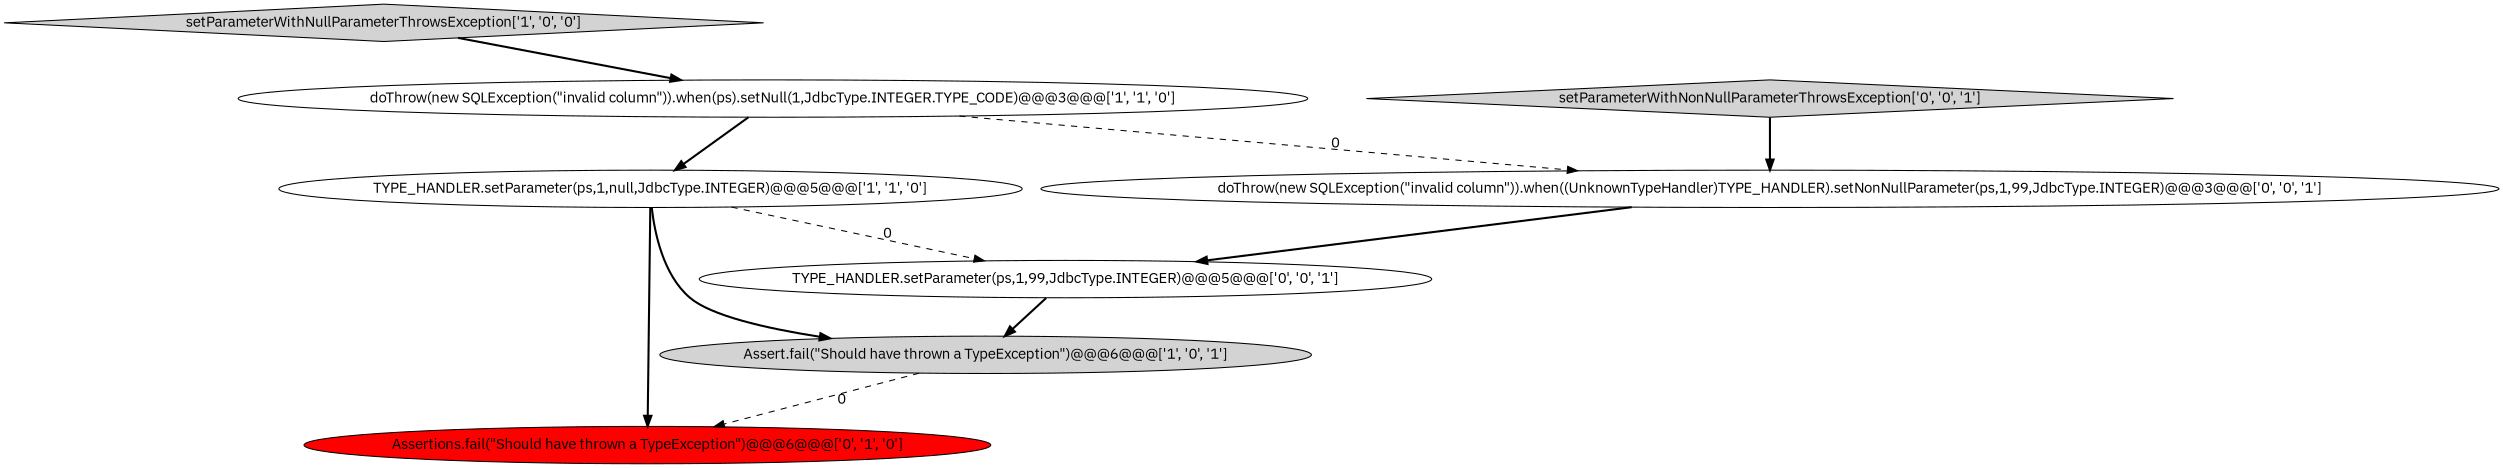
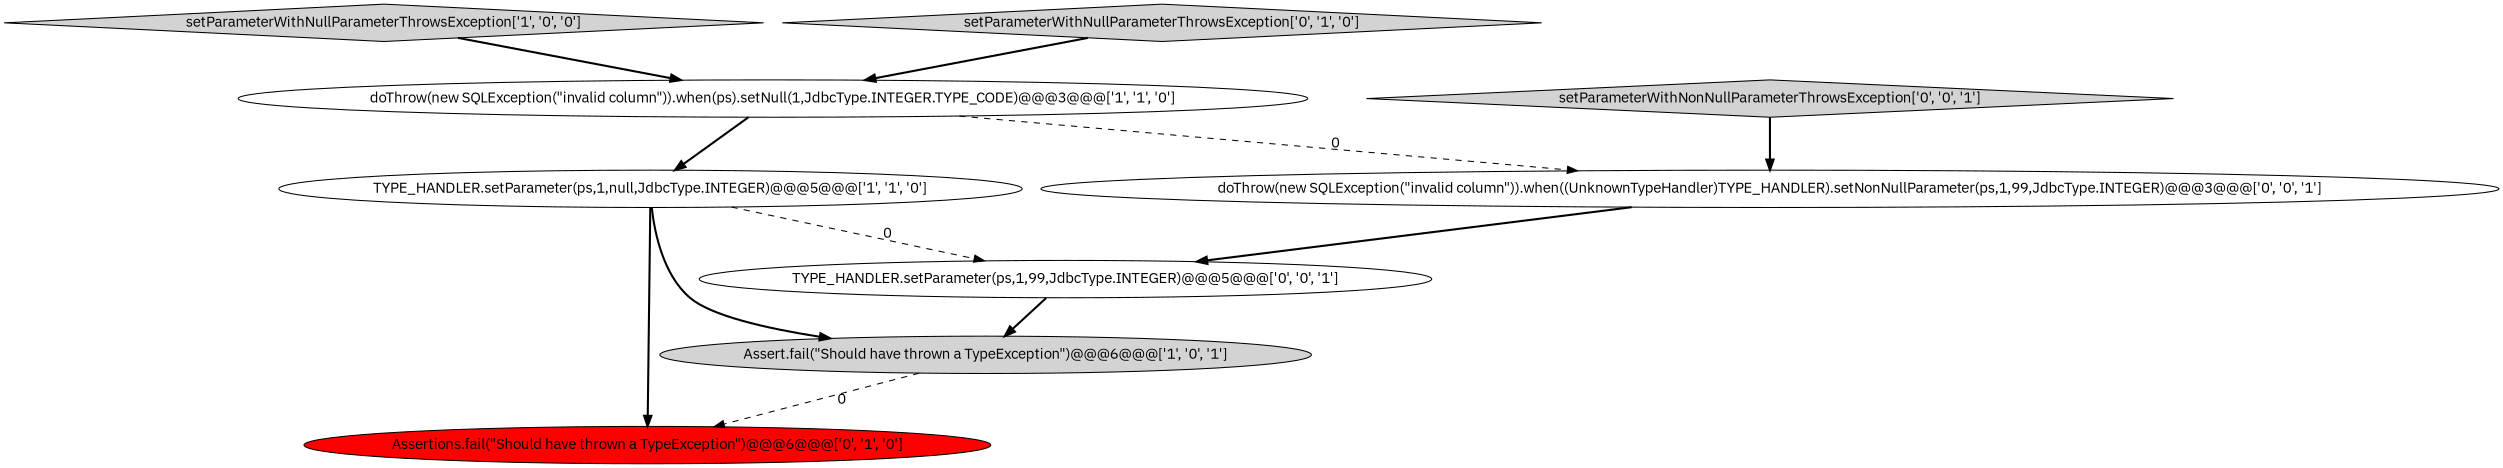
  digraph {
    fontname="IBM Plex Sans"
    node [fillcolor=lightgray shape=ellipse style=filled fontname="IBM Plex Sans"]
    edge [style=bold fontname="IBM Plex Sans"]
    n1 [label="setParameterWithNonNullParameterThrowsException['0', '0', '1']" shape=diamond]
    n2 [fillcolor=white label="doThrow(new SQLException(\"invalid column\")).when((UnknownTypeHandler)TYPE_HANDLER).setNonNullParameter(ps,1,99,JdbcType.INTEGER)@@@3@@@['0', '0', '1']"]
    n3 [fillcolor=white label="TYPE_HANDLER.setParameter(ps,1,null,JdbcType.INTEGER)@@@5@@@['1', '1', '0']"]
    n4 [fillcolor=white label="TYPE_HANDLER.setParameter(ps,1,99,JdbcType.INTEGER)@@@5@@@['0', '0', '1']"]
    n5 [fillcolor=red label="Assertions.fail(\"Should have thrown a TypeException\")@@@6@@@['0', '1', '0']"]
    n6 [label="Assert.fail(\"Should have thrown a TypeException\")@@@6@@@['1', '0', '1']"]
    n7 [fillcolor=white label="doThrow(new SQLException(\"invalid column\")).when(ps).setNull(1,JdbcType.INTEGER.TYPE_CODE)@@@3@@@['1', '1', '0']"]
    n8 [label="setParameterWithNullParameterThrowsException['1', '0', '0']" shape=diamond]
+   n9 [label="setParameterWithNullParameterThrowsException['0', '1', '0']" shape=diamond]
    n1 -> n2
    n2 -> n4
    n3 -> n4 [label=0 style=dashed]
    n3 -> n5
    n3 -> n6
    n4 -> n6
    n6 -> n5 [label=0 style=dashed]
    n7 -> n2 [label=0 style=dashed]
    n7 -> n3
    n8 -> n7
+   n9 -> n7
  }
